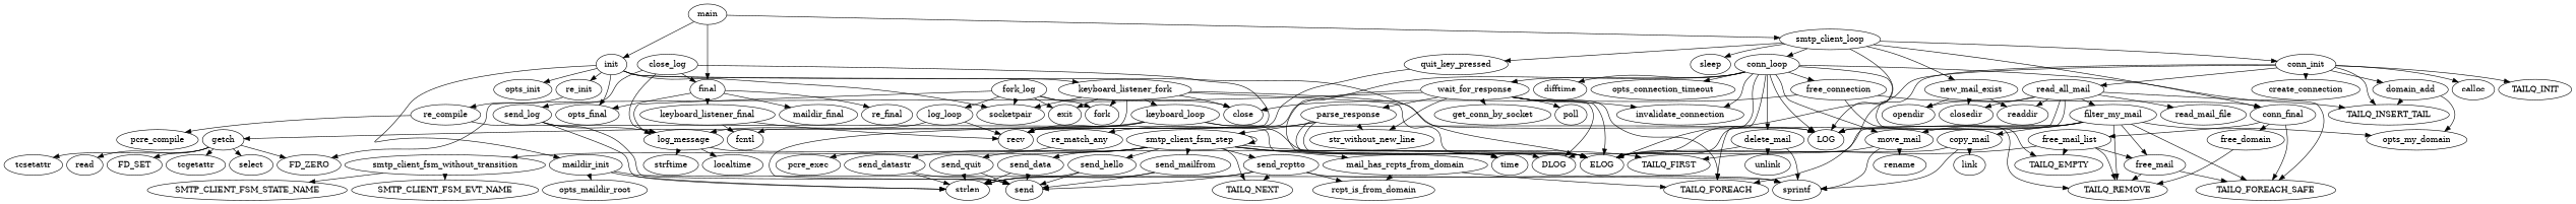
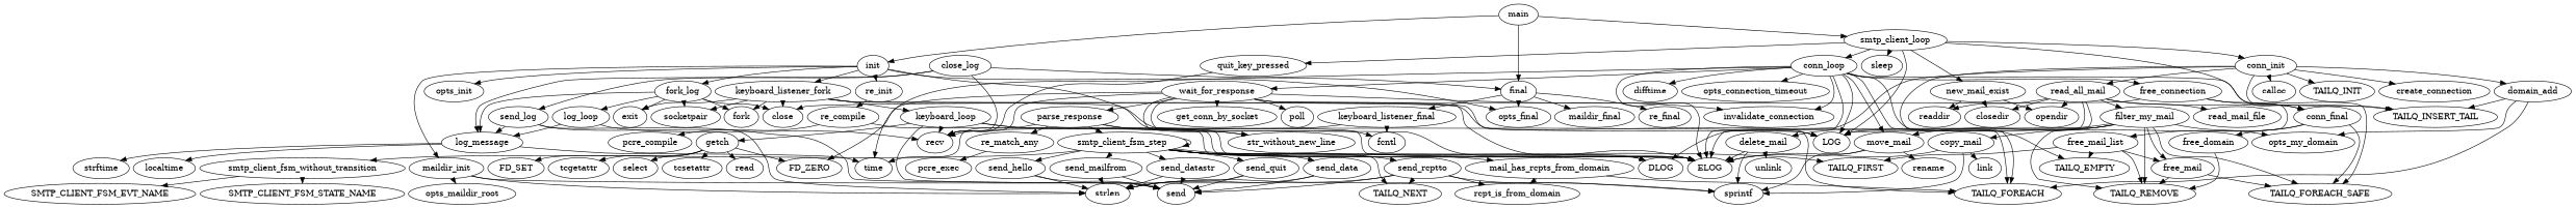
  digraph {
    defaultdist=0.1
    nodesep=0.1
    rankdir=TB
    ranksep=0.1
    getch
    tcgetattr
    select
    FD_ZERO
    tcsetattr
    read
    FD_SET
    smtp_client_fsm_step
    TAILQ_FIRST
    send_quit
    send_data
    n12 [label=smtp_client_fsm_without_transition]
    ELOG
    send_hello
    send_mailfrom
    mail_has_rcpts_from_domain
    send_rcptto
    TAILQ_NEXT
    DLOG
    send_datastr
    strlen
    send
    SMTP_CLIENT_FSM_STATE_NAME
    SMTP_CLIENT_FSM_EVT_NAME
    TAILQ_FOREACH
    rcpt_is_from_domain
    sprintf
    keyboard_loop
    LOG
    recv
    conn_init
    read_all_mail
    domain_add
    TAILQ_INSERT_TAIL
    calloc
    TAILQ_INIT
    create_connection
    filter_my_mail
    closedir
    opendir
    readdir
    read_mail_file
    opts_my_domain
    smtp_client_loop
    quit_key_pressed
    conn_final
    conn_loop
    new_mail_exist
    sleep
    TAILQ_FOREACH_SAFE
    free_mail_list
    free_domain
    delete_mail
    wait_for_response
    invalidate_connection
    time
    move_mail
    free_connection
    TAILQ_EMPTY
    difftime
    opts_connection_timeout
    unlink
    copy_mail
    link
    parse_response
    str_without_new_line
    get_conn_by_socket
    poll
    re_match_any
    pcre_exec
    fork_log
    fork
    exit
    close
    socketpair
    log_message
    log_loop
    strftime
    localtime
    rename
    TAILQ_REMOVE
    free_mail
    keyboard_listener_fork
    fcntl
    init
    opts_final
    opts_init
    maildir_init
    re_init
    opts_maildir_root
    re_compile
    keyboard_listener_final
    main
    final
    re_final
    maildir_final
    close_log
    send_log
    pcre_compile
    getch -> tcgetattr
    getch -> select
    getch -> FD_ZERO
    getch -> tcsetattr
    getch -> read
    getch -> FD_SET
    smtp_client_fsm_step -> smtp_client_fsm_step
    smtp_client_fsm_step -> TAILQ_FIRST
    smtp_client_fsm_step -> send_quit
    smtp_client_fsm_step -> send_data
    smtp_client_fsm_step -> n12
    smtp_client_fsm_step -> ELOG
    smtp_client_fsm_step -> send_hello
    smtp_client_fsm_step -> send_mailfrom
    smtp_client_fsm_step -> mail_has_rcpts_from_domain
    smtp_client_fsm_step -> send_rcptto
    smtp_client_fsm_step -> TAILQ_NEXT
    smtp_client_fsm_step -> DLOG
    smtp_client_fsm_step -> send_datastr
    send_quit -> strlen
    send_quit -> send
    send_data -> strlen
    send_data -> send
    n12 -> SMTP_CLIENT_FSM_STATE_NAME
    n12 -> SMTP_CLIENT_FSM_EVT_NAME
    send_hello -> strlen
    send_hello -> send
    send_mailfrom -> strlen
    send_mailfrom -> send
    mail_has_rcpts_from_domain -> TAILQ_FOREACH
    mail_has_rcpts_from_domain -> rcpt_is_from_domain
    send_rcptto -> TAILQ_NEXT
    send_rcptto -> strlen
    send_rcptto -> send
    send_rcptto -> rcpt_is_from_domain
    send_rcptto -> sprintf
    send_datastr -> strlen
    send_datastr -> send
    keyboard_loop -> getch
    keyboard_loop -> ELOG
    keyboard_loop -> send
    keyboard_loop -> LOG
    keyboard_loop -> recv
    conn_init -> ELOG
    conn_init -> TAILQ_FOREACH
    conn_init -> read_all_mail
    conn_init -> domain_add
    conn_init -> TAILQ_INSERT_TAIL
    conn_init -> calloc
    conn_init -> TAILQ_INIT
    conn_init -> create_connection
    read_all_mail -> ELOG
    read_all_mail -> LOG
    read_all_mail -> TAILQ_INSERT_TAIL
    read_all_mail -> filter_my_mail
    read_all_mail -> closedir
    read_all_mail -> opendir
    read_all_mail -> readdir
    read_all_mail -> read_mail_file
+   domain_add -> TAILQ_FOREACH
    domain_add -> TAILQ_INSERT_TAIL
    domain_add -> opts_my_domain
    filter_my_mail -> DLOG
    filter_my_mail -> LOG
    filter_my_mail -> opts_my_domain
    filter_my_mail -> TAILQ_FOREACH_SAFE
    filter_my_mail -> move_mail
    filter_my_mail -> copy_mail
    filter_my_mail -> TAILQ_REMOVE
    filter_my_mail -> free_mail
    smtp_client_loop -> LOG
    smtp_client_loop -> conn_init
    smtp_client_loop -> quit_key_pressed
    smtp_client_loop -> conn_final
    smtp_client_loop -> conn_loop
    smtp_client_loop -> new_mail_exist
    smtp_client_loop -> sleep
    quit_key_pressed -> recv
    conn_final -> TAILQ_FOREACH_SAFE
    conn_final -> free_mail_list
    conn_final -> free_domain
    conn_loop -> ELOG
    conn_loop -> TAILQ_FOREACH
    conn_loop -> LOG
    conn_loop -> TAILQ_FOREACH_SAFE
    conn_loop -> delete_mail
    conn_loop -> wait_for_response
    conn_loop -> invalidate_connection
    conn_loop -> time
    conn_loop -> move_mail
    conn_loop -> free_connection
    conn_loop -> TAILQ_EMPTY
    conn_loop -> difftime
    conn_loop -> opts_connection_timeout
    new_mail_exist -> closedir
    new_mail_exist -> opendir
    new_mail_exist -> readdir
    free_mail_list -> TAILQ_FIRST
    free_mail_list -> TAILQ_EMPTY
    free_mail_list -> TAILQ_REMOVE
    free_mail_list -> free_mail
    free_domain -> TAILQ_REMOVE
    delete_mail -> ELOG
    delete_mail -> sprintf
    delete_mail -> unlink
    wait_for_response -> FD_ZERO
    wait_for_response -> ELOG
    wait_for_response -> DLOG
    wait_for_response -> TAILQ_FOREACH
    wait_for_response -> recv
    wait_for_response -> invalidate_connection
    wait_for_response -> parse_response
    wait_for_response -> str_without_new_line
    wait_for_response -> get_conn_by_socket
    wait_for_response -> poll
    move_mail -> ELOG
    move_mail -> sprintf
    move_mail -> rename
    free_connection -> conn_final
    free_connection -> close
    free_connection -> TAILQ_REMOVE
    copy_mail -> ELOG
    copy_mail -> sprintf
    copy_mail -> link
    parse_response -> smtp_client_fsm_step
    parse_response -> ELOG
    parse_response -> time
    parse_response -> str_without_new_line
    parse_response -> re_match_any
    re_match_any -> pcre_exec
    fork_log -> fork
    fork_log -> exit
    fork_log -> close
    fork_log -> socketpair
    fork_log -> log_message
    fork_log -> log_loop
    log_message -> time
    log_message -> strftime
    log_message -> localtime
    log_loop -> recv
    log_loop -> log_message
    free_mail -> TAILQ_FOREACH_SAFE
    free_mail -> TAILQ_REMOVE
-   keyboard_listener_fork -> ELOG
    keyboard_listener_fork -> keyboard_loop
    keyboard_listener_fork -> LOG
    keyboard_listener_fork -> fork
    keyboard_listener_fork -> exit
    keyboard_listener_fork -> close
    keyboard_listener_fork -> socketpair
    keyboard_listener_fork -> fcntl
    init -> ELOG
-   init -> socketpair
+   init -> fork_log
    init -> keyboard_listener_fork
    init -> opts_final
    init -> opts_init
    init -> maildir_init
    init -> re_init
    maildir_init -> strlen
    maildir_init -> sprintf
    maildir_init -> opts_maildir_root
    re_init -> re_compile
    re_compile -> ELOG
    re_compile -> pcre_compile
    keyboard_listener_final -> recv
    keyboard_listener_final -> fcntl
    main -> smtp_client_loop
    main -> init
    main -> final
    final -> opts_final
    final -> keyboard_listener_final
    final -> re_final
    final -> maildir_final
    close_log -> recv
    close_log -> log_message
    close_log -> final
    close_log -> send_log
    send_log -> strlen
    send_log -> send
    send_log -> log_message
  }
